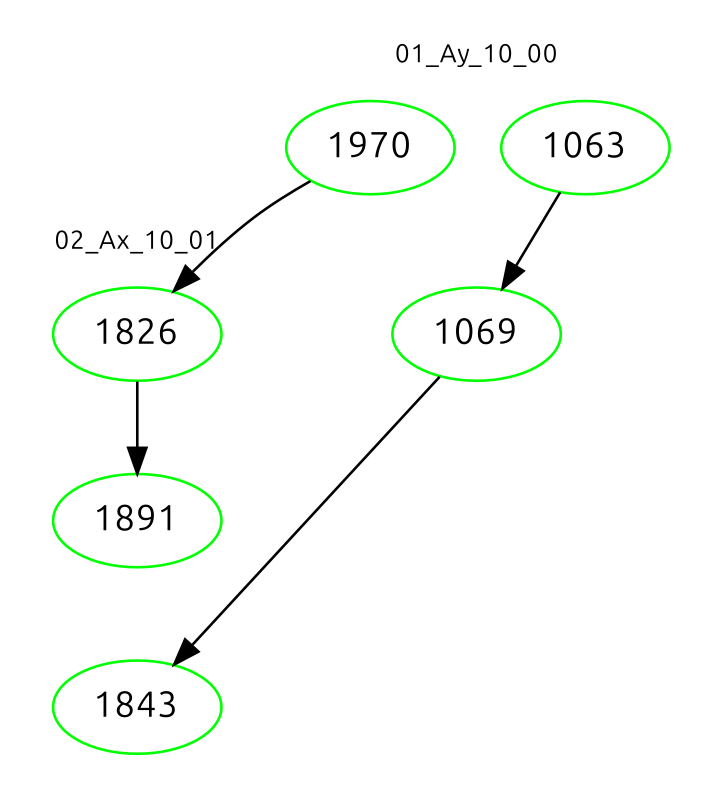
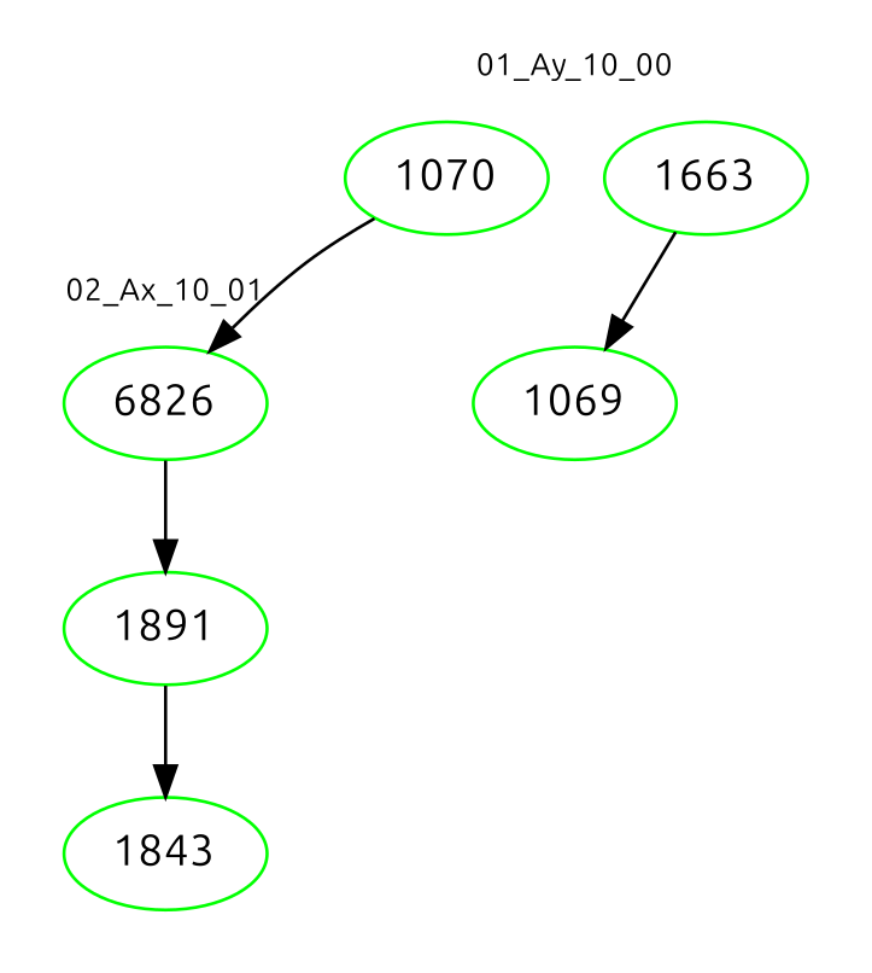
  digraph {
    fontname=Ubuntu
    node [color=green fontname=Ubuntu]
    edge [color=black fontname=Ubuntu]
-   n1 [label=1826]
+   n1 [label=6826]
    n2 [label=1891]
    n3 [label=1843]
-   n4 [label=1970]
-   n5 [label=1063]
+   n4 [label=1070]
+   n5 [label=1663]
    n6 [label=1069]
    subgraph cluster_1 {
      color=white
      fontsize=10
      label="02_Ax_10_01"
      n1
      n2
      n3
    }
    subgraph cluster_2 {
      color=white
      fontsize=10
      label="01_Ay_10_00"
      n4
      n5
      n6
    }
    n1 -> n2
-   n6 -> n3
+   n2 -> n3
    n4 -> n1
    n5 -> n6
  }
